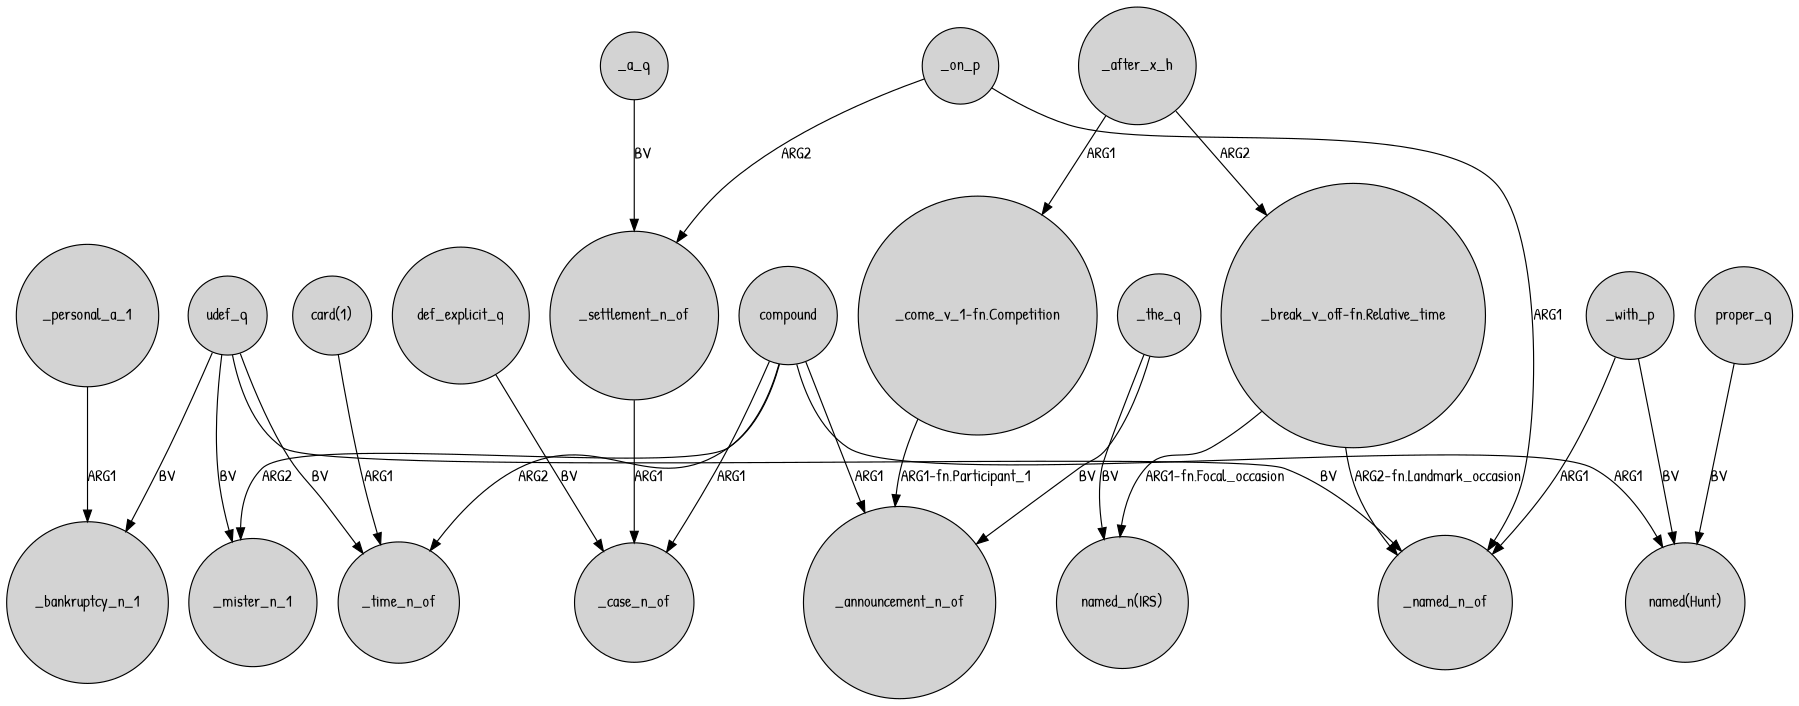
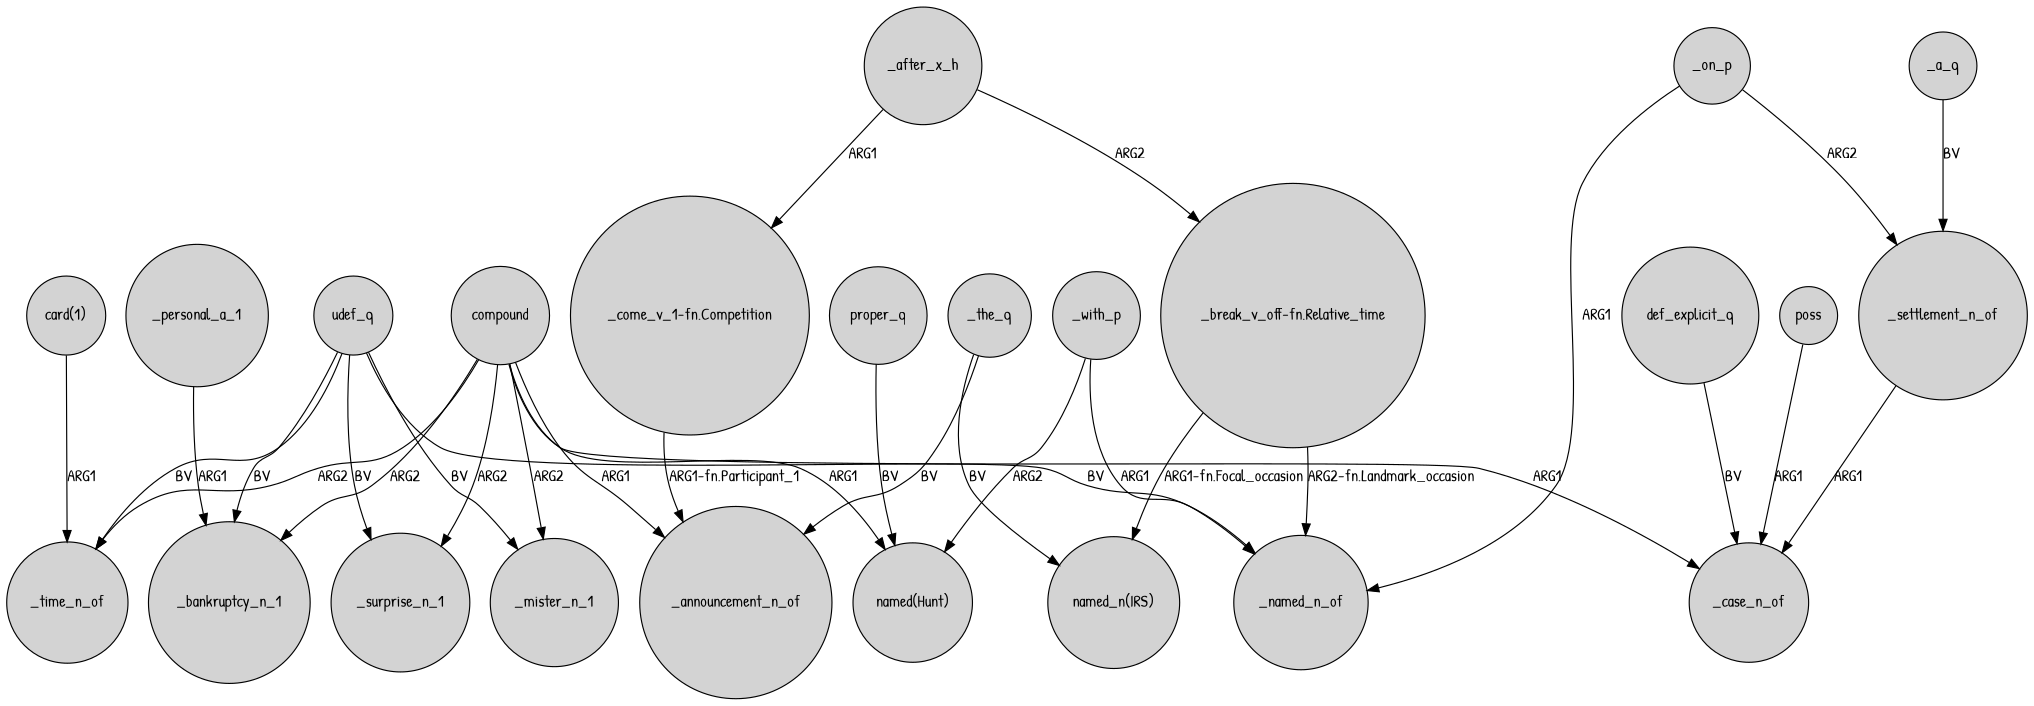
  digraph {
    fontname="Patrick Hand"
    node [fontname="Patrick Hand" shape=circle style=filled]
    edge [fontname="Patrick Hand"]
    _personal_a_1
    _bankruptcy_n_1
    compound
    _mister_n_1
+   _surprise_n_1
    _time_n_of
    _case_n_of
    _announcement_n_of
    "named(Hunt)"
    udef_q
    n11 [label=_named_n_of]
    def_explicit_q
    _the_q
    "named_n(IRS)"
    "_break_v_off-fn.Relative_time"
    _a_q
    _settlement_n_of
    _after_x_h
    "_come_v_1-fn.Competition"
    _on_p
+   poss
    "card(1)"
    proper_q
    _with_p
    _personal_a_1 -> _bankruptcy_n_1 [label=ARG1]
+   compound -> _bankruptcy_n_1 [label=ARG2]
    compound -> _mister_n_1 [label=ARG2]
+   compound -> _surprise_n_1 [label=ARG2]
    compound -> _time_n_of [label=ARG2]
    compound -> _case_n_of [label=ARG1]
    compound -> _announcement_n_of [label=ARG1]
    compound -> "named(Hunt)" [label=ARG1]
    udef_q -> _bankruptcy_n_1 [label=BV]
    udef_q -> _mister_n_1 [label=BV]
+   udef_q -> _surprise_n_1 [label=BV]
    udef_q -> _time_n_of [label=BV]
    udef_q -> n11 [label=BV]
    def_explicit_q -> _case_n_of [label=BV]
    _the_q -> _announcement_n_of [label=BV]
    _the_q -> "named_n(IRS)" [label=BV]
    "_break_v_off-fn.Relative_time" -> n11 [label="ARG2-fn.Landmark_occasion"]
    "_break_v_off-fn.Relative_time" -> "named_n(IRS)" [label="ARG1-fn.Focal_occasion"]
    _a_q -> _settlement_n_of [label=BV]
    _settlement_n_of -> _case_n_of [label=ARG1]
    _after_x_h -> "_break_v_off-fn.Relative_time" [label=ARG2]
    _after_x_h -> "_come_v_1-fn.Competition" [label=ARG1]
    "_come_v_1-fn.Competition" -> _announcement_n_of [label="ARG1-fn.Participant_1"]
    _on_p -> n11 [label=ARG1]
    _on_p -> _settlement_n_of [label=ARG2]
+   poss -> _case_n_of [label=ARG1]
    "card(1)" -> _time_n_of [label=ARG1]
    proper_q -> "named(Hunt)" [label=BV]
-   _with_p -> "named(Hunt)" [label=BV]
+   _with_p -> "named(Hunt)" [label=ARG2]
    _with_p -> n11 [label=ARG1]
  }
